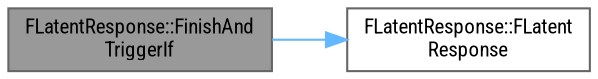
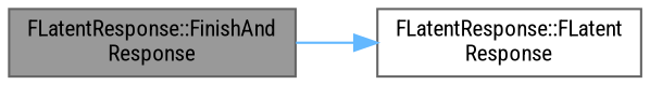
  digraph {
    rankdir=LR
    fontname="Roboto Condensed"
    node [fontname="Roboto Condensed" fontsize=10 shape=box style=filled]
-   n1 [color=gray40 fillcolor=grey60 fontcolor=black height=0.2 label="FLatentResponse::FinishAnd\lTriggerIf" width=0.4]
+   n1 [color=gray40 fillcolor=grey60 fontcolor=black height=0.2 label="FLatentResponse::FinishAnd\lResponse" width=0.4]
    n2 [color=grey40 fillcolor=white height=0.2 label="FLatentResponse::FLatent\lResponse" width=0.4]
    n1 -> n2 [color=steelblue1 fontname="Roboto Condensed" fontsize=10 labelfontname=Helvetica labelfontsize=10 style=solid]
  }
